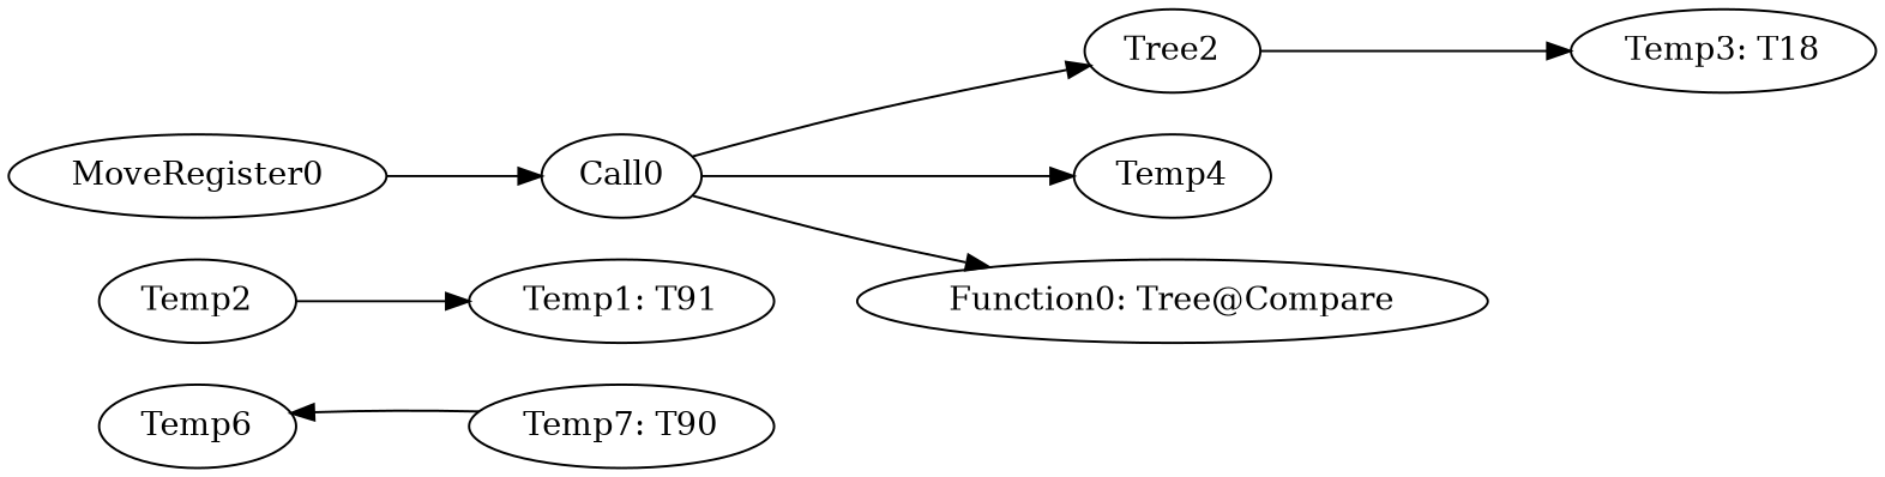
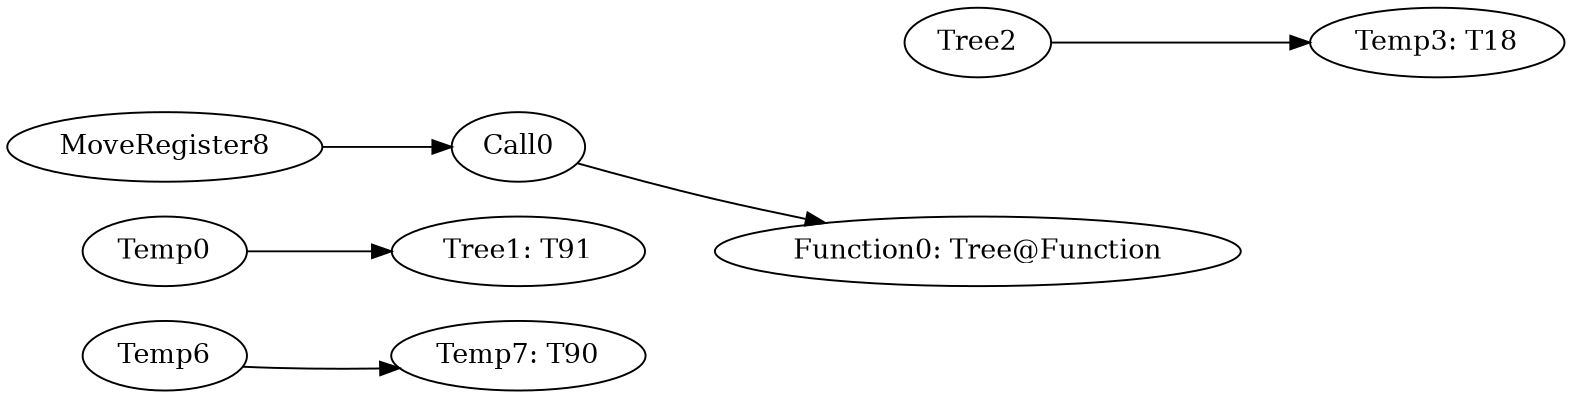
  digraph {
    ordering=out
    rankdir=LR
    Temp6
    "Temp7: T90"
-   Temp0 [label=Temp2]
-   "Temp1: T91"
+   Temp0
+   "Temp1: T91" [label="Tree1: T91"]
    n5 [label=Tree2]
    n6 [label="Temp3: T18"]
-   MoveRegister0
+   MoveRegister0 [label=MoveRegister8]
    Call0
-   Temp4
-   "Function0: Tree@Compare"
-   "Temp7: T90" -> Temp6
+   "Function0: Tree@Compare" [label="Function0: Tree@Function"]
+   Temp6 -> "Temp7: T90"
    Temp0 -> "Temp1: T91"
    n5 -> n6
    MoveRegister0 -> Call0
-   Call0 -> n5
-   Call0 -> Temp4
    Call0 -> "Function0: Tree@Compare"
  }
